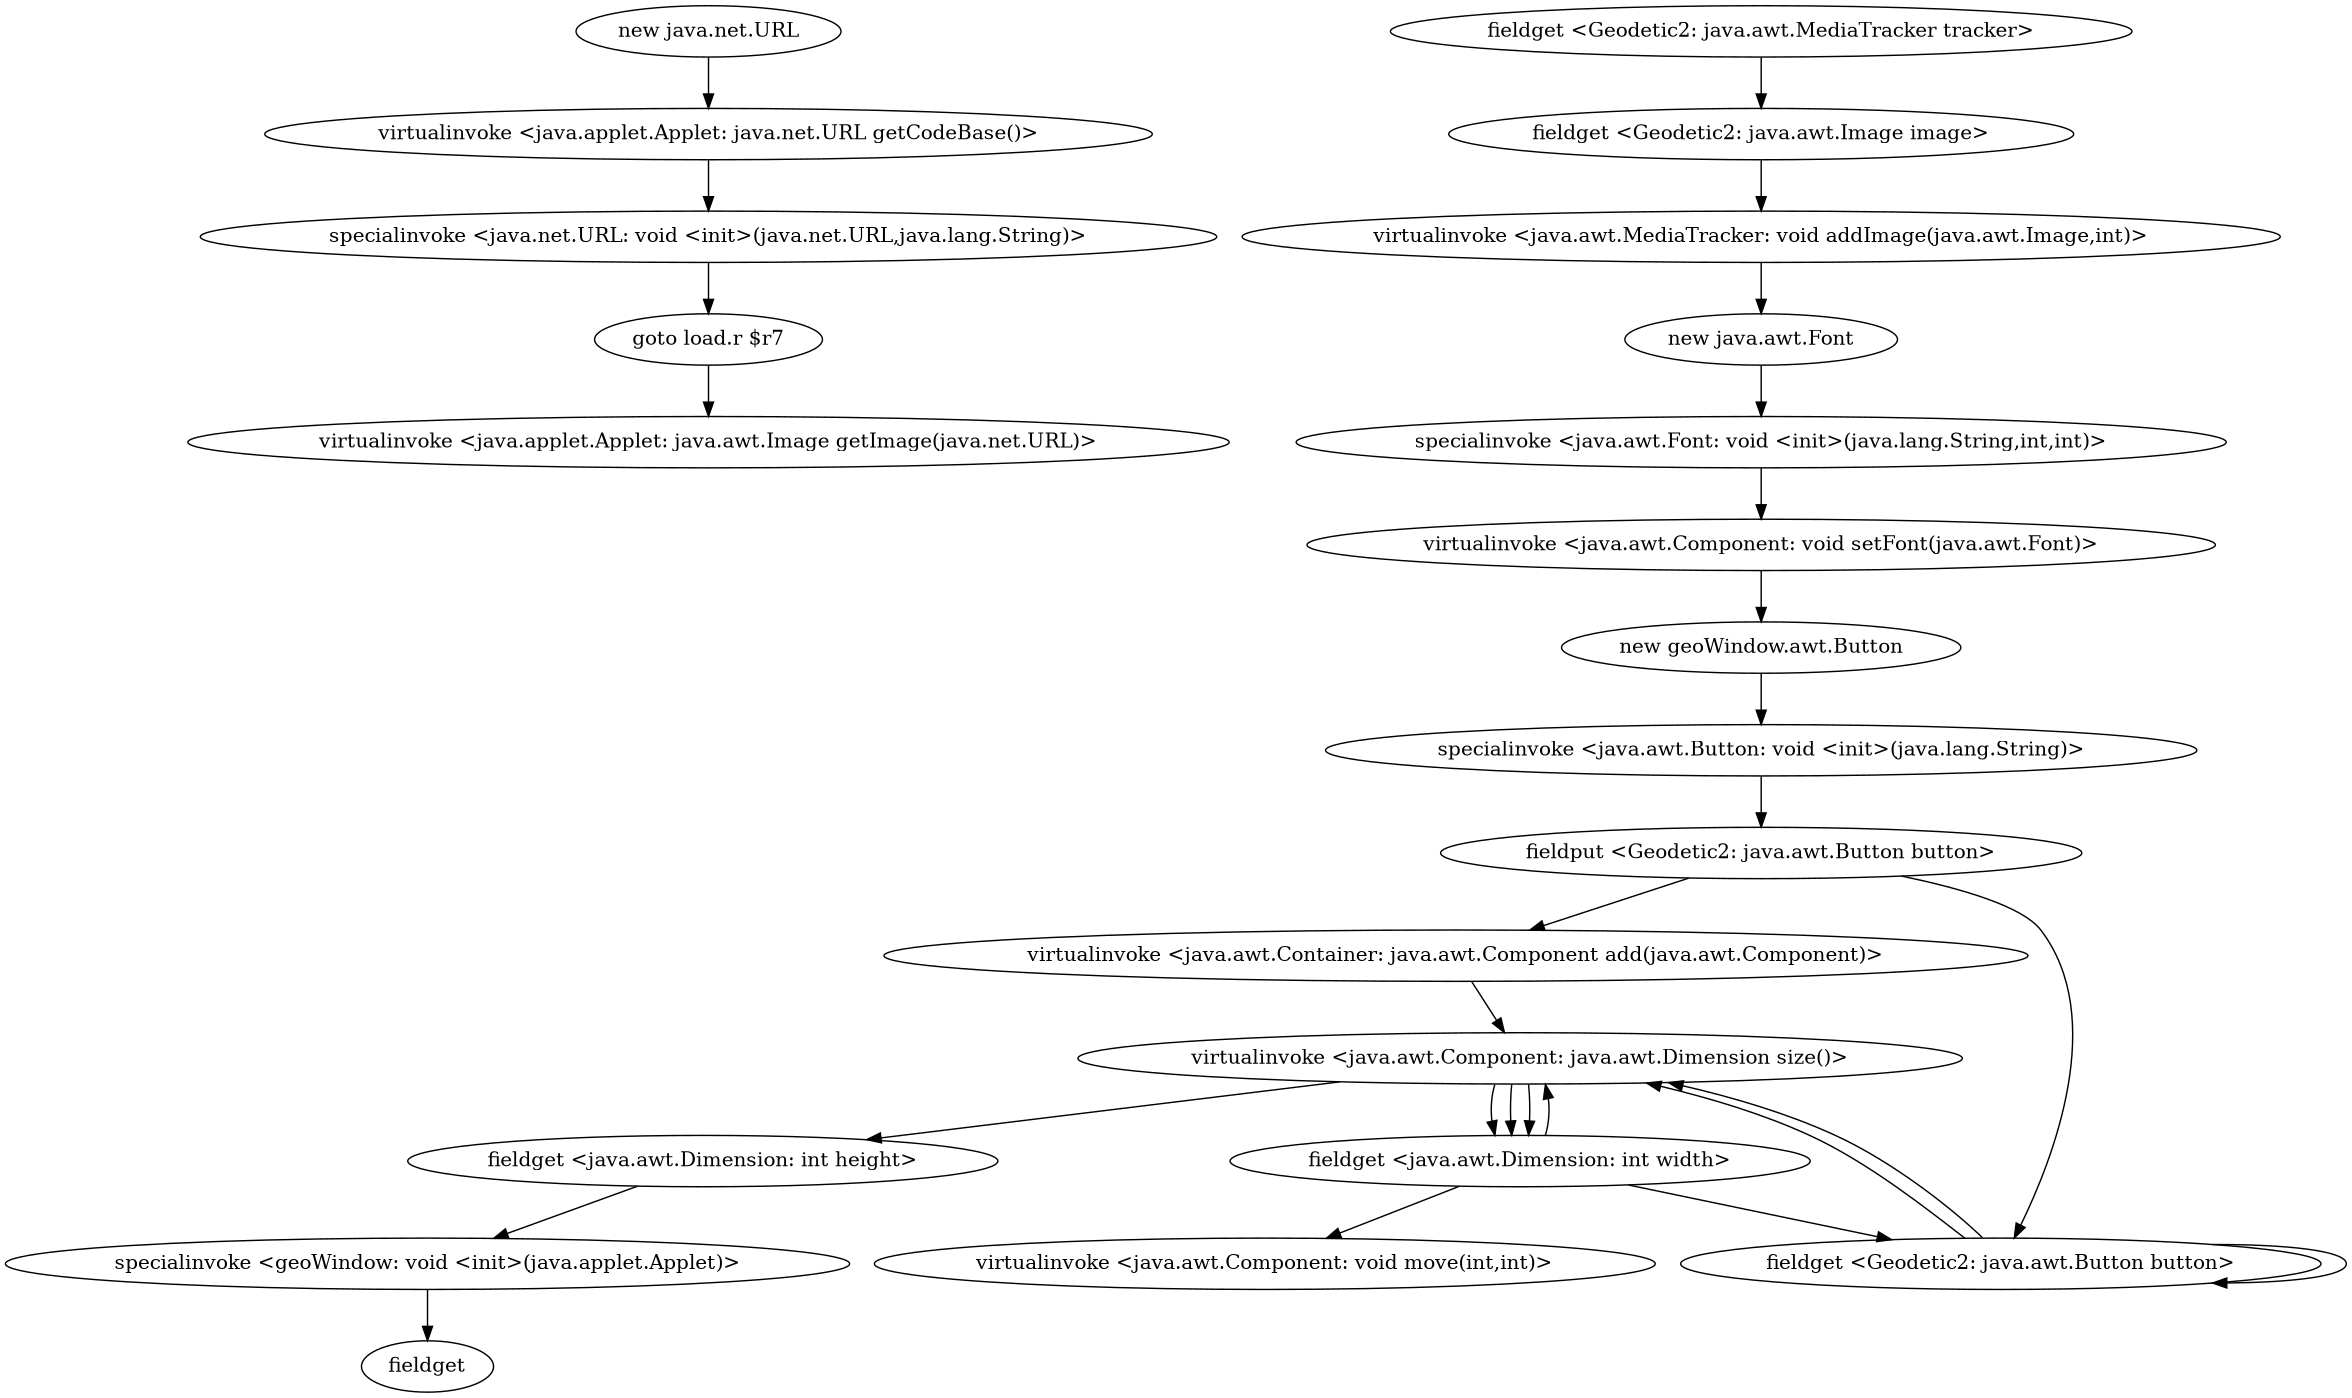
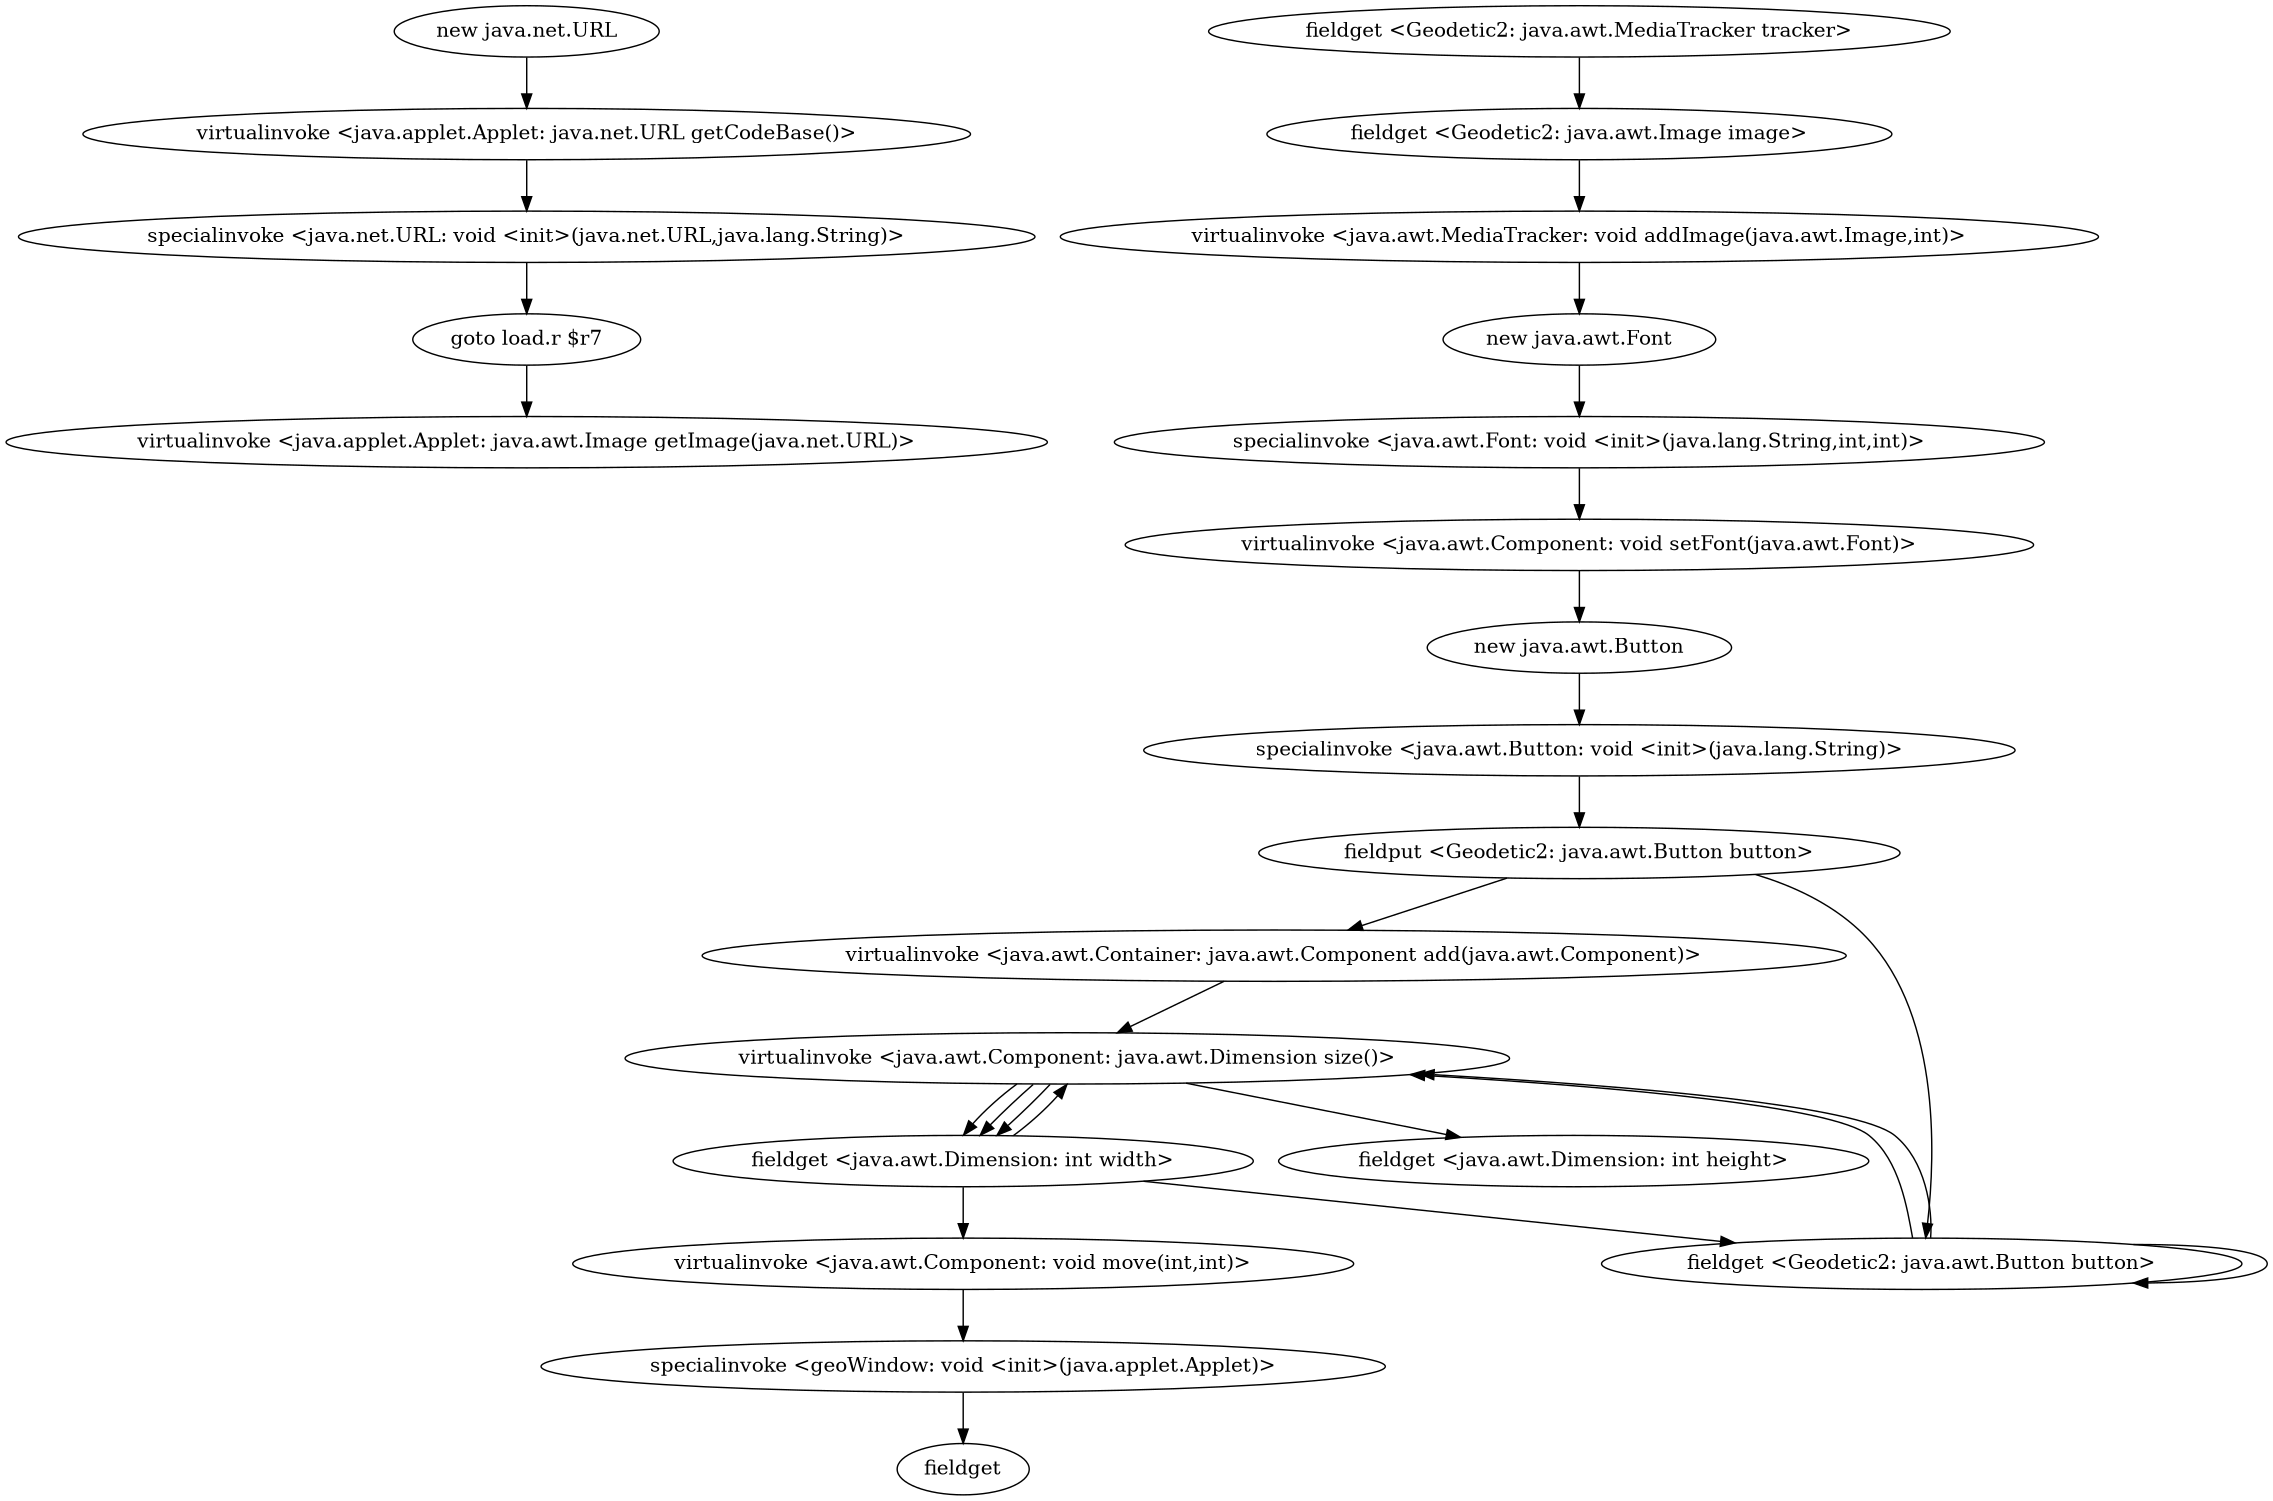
  digraph {
    "new java.net.URL"
    "virtualinvoke <java.applet.Applet: java.net.URL getCodeBase()>"
    "specialinvoke <java.net.URL: void <init>(java.net.URL,java.lang.String)>"
    "goto load.r $r7"
    "virtualinvoke <java.applet.Applet: java.awt.Image getImage(java.net.URL)>"
    "fieldget <Geodetic2: java.awt.Image image>"
    "virtualinvoke <java.awt.MediaTracker: void addImage(java.awt.Image,int)>"
    "fieldget <Geodetic2: java.awt.MediaTracker tracker>"
    "new java.awt.Font"
    "specialinvoke <java.awt.Font: void <init>(java.lang.String,int,int)>"
    "virtualinvoke <java.awt.Component: void setFont(java.awt.Font)>"
-   "new java.awt.Button" [label="new geoWindow.awt.Button"]
+   "new java.awt.Button"
    "specialinvoke <java.awt.Button: void <init>(java.lang.String)>"
    "fieldput <Geodetic2: java.awt.Button button>"
    "virtualinvoke <java.awt.Container: java.awt.Component add(java.awt.Component)>"
    "fieldget <Geodetic2: java.awt.Button button>"
    "virtualinvoke <java.awt.Component: java.awt.Dimension size()>"
    "fieldget <java.awt.Dimension: int width>"
    "fieldget <java.awt.Dimension: int height>"
    "virtualinvoke <java.awt.Component: void move(int,int)>"
    "specialinvoke <geoWindow: void <init>(java.applet.Applet)>"
    n22 [label=fieldget]
    "new java.net.URL" -> "virtualinvoke <java.applet.Applet: java.net.URL getCodeBase()>"
    "virtualinvoke <java.applet.Applet: java.net.URL getCodeBase()>" -> "specialinvoke <java.net.URL: void <init>(java.net.URL,java.lang.String)>"
    "specialinvoke <java.net.URL: void <init>(java.net.URL,java.lang.String)>" -> "goto load.r $r7"
    "goto load.r $r7" -> "virtualinvoke <java.applet.Applet: java.awt.Image getImage(java.net.URL)>"
    "fieldget <Geodetic2: java.awt.Image image>" -> "virtualinvoke <java.awt.MediaTracker: void addImage(java.awt.Image,int)>"
    "virtualinvoke <java.awt.MediaTracker: void addImage(java.awt.Image,int)>" -> "new java.awt.Font"
    "fieldget <Geodetic2: java.awt.MediaTracker tracker>" -> "fieldget <Geodetic2: java.awt.Image image>"
    "new java.awt.Font" -> "specialinvoke <java.awt.Font: void <init>(java.lang.String,int,int)>"
    "specialinvoke <java.awt.Font: void <init>(java.lang.String,int,int)>" -> "virtualinvoke <java.awt.Component: void setFont(java.awt.Font)>"
    "virtualinvoke <java.awt.Component: void setFont(java.awt.Font)>" -> "new java.awt.Button"
    "new java.awt.Button" -> "specialinvoke <java.awt.Button: void <init>(java.lang.String)>"
    "specialinvoke <java.awt.Button: void <init>(java.lang.String)>" -> "fieldput <Geodetic2: java.awt.Button button>"
    "fieldput <Geodetic2: java.awt.Button button>" -> "virtualinvoke <java.awt.Container: java.awt.Component add(java.awt.Component)>"
    "fieldput <Geodetic2: java.awt.Button button>" -> "fieldget <Geodetic2: java.awt.Button button>"
    "virtualinvoke <java.awt.Container: java.awt.Component add(java.awt.Component)>" -> "virtualinvoke <java.awt.Component: java.awt.Dimension size()>"
    "fieldget <Geodetic2: java.awt.Button button>" -> "fieldget <Geodetic2: java.awt.Button button>"
    "fieldget <Geodetic2: java.awt.Button button>" -> "virtualinvoke <java.awt.Component: java.awt.Dimension size()>"
    "fieldget <Geodetic2: java.awt.Button button>" -> "virtualinvoke <java.awt.Component: java.awt.Dimension size()>"
    "virtualinvoke <java.awt.Component: java.awt.Dimension size()>" -> "fieldget <java.awt.Dimension: int width>"
    "virtualinvoke <java.awt.Component: java.awt.Dimension size()>" -> "fieldget <java.awt.Dimension: int width>"
    "virtualinvoke <java.awt.Component: java.awt.Dimension size()>" -> "fieldget <java.awt.Dimension: int width>"
    "virtualinvoke <java.awt.Component: java.awt.Dimension size()>" -> "fieldget <java.awt.Dimension: int height>"
    "fieldget <java.awt.Dimension: int width>" -> "fieldget <Geodetic2: java.awt.Button button>"
    "fieldget <java.awt.Dimension: int width>" -> "virtualinvoke <java.awt.Component: java.awt.Dimension size()>"
    "fieldget <java.awt.Dimension: int width>" -> "virtualinvoke <java.awt.Component: void move(int,int)>"
-   "fieldget <java.awt.Dimension: int height>" -> "specialinvoke <geoWindow: void <init>(java.applet.Applet)>"
+   "virtualinvoke <java.awt.Component: void move(int,int)>" -> "specialinvoke <geoWindow: void <init>(java.applet.Applet)>"
    "specialinvoke <geoWindow: void <init>(java.applet.Applet)>" -> n22
  }
